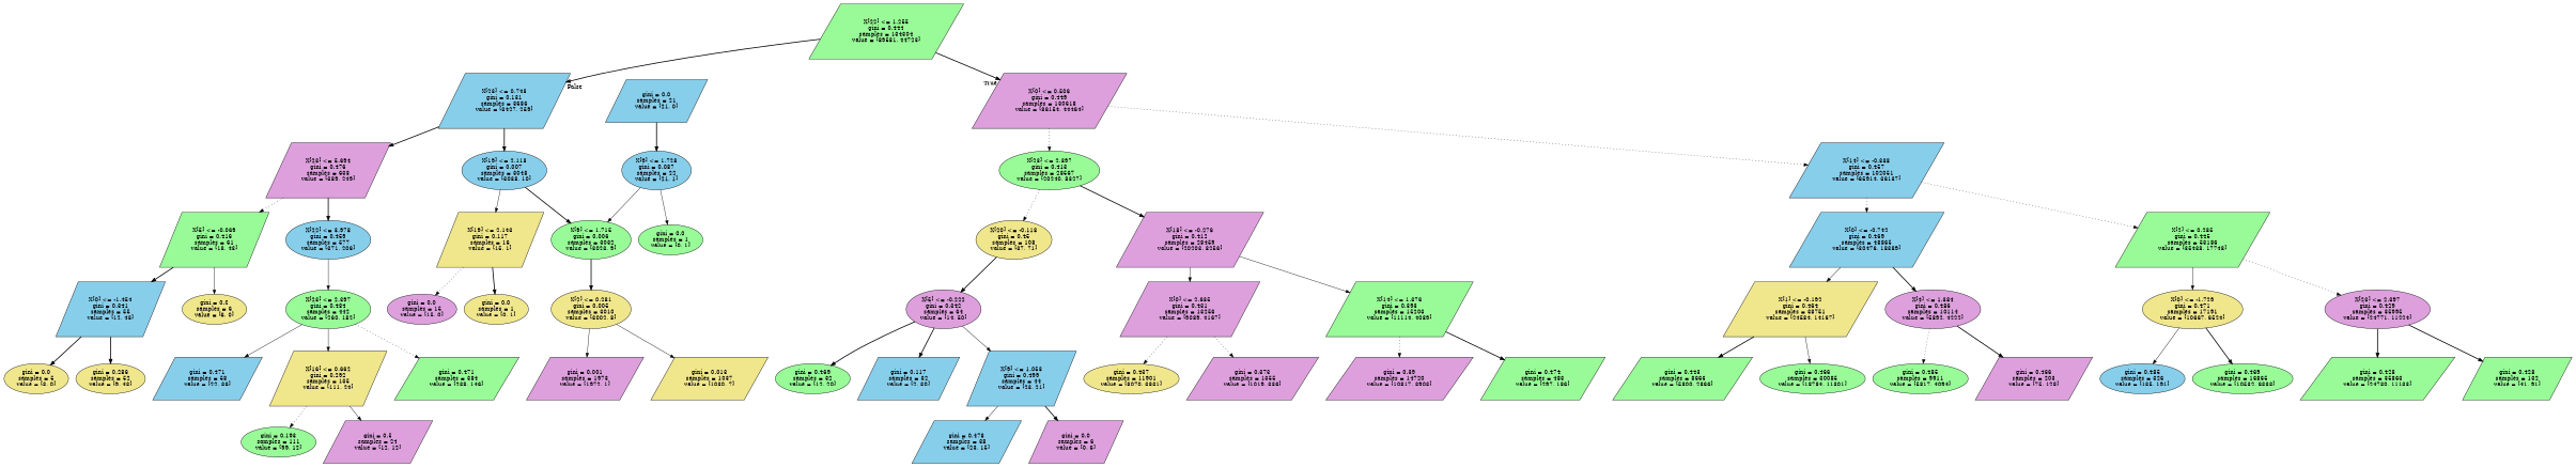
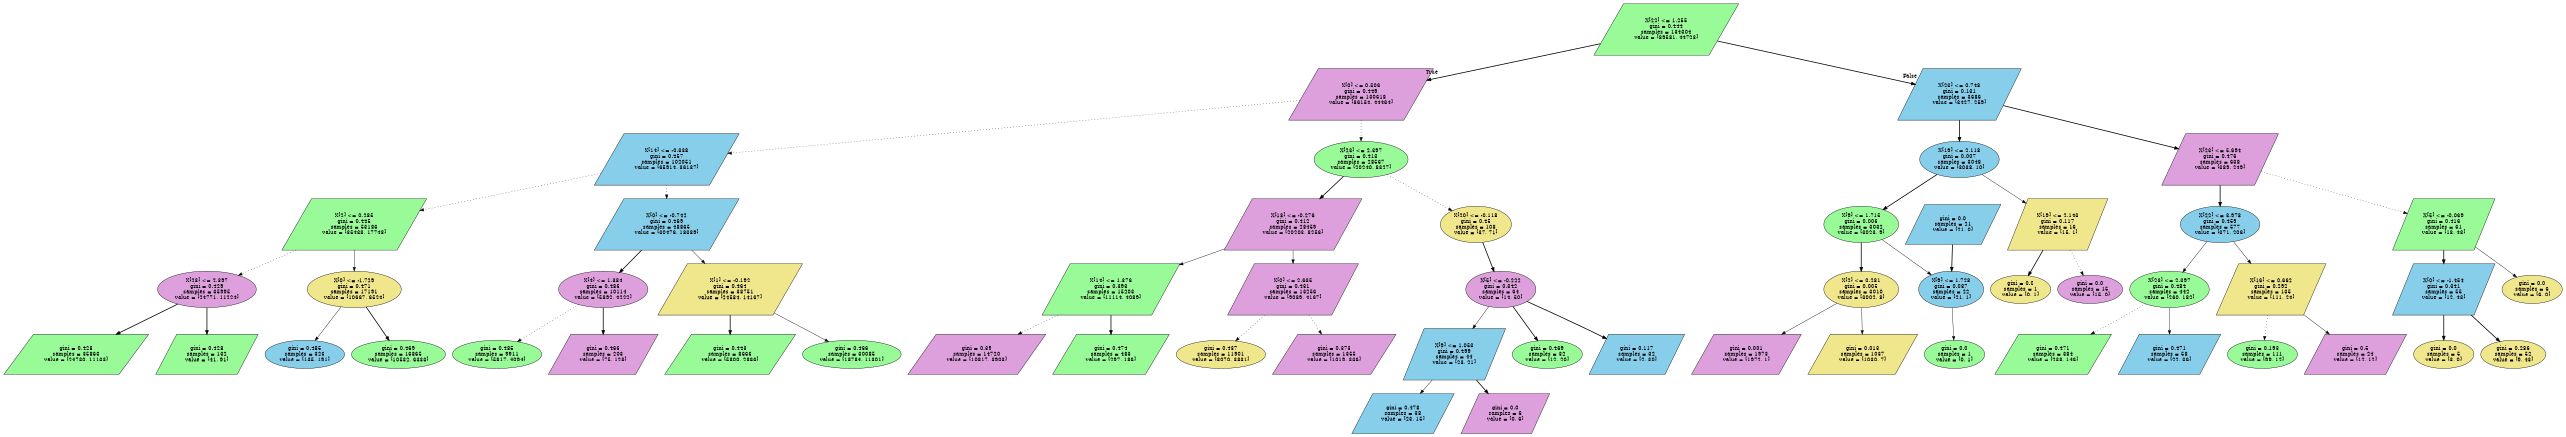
  digraph {
    node [fillcolor=palegreen shape=parallelogram style=filled]
    edge [style=bold]
    n1 [label="X[22] <= 1.255\ngini = 0.444\nsamples = 134304\nvalue = [89581, 44723]"]
    n2 [fillcolor=plum label="X[0] <= 0.506\ngini = 0.449\nsamples = 130618\nvalue = [86154, 44464]"]
    n3 [fillcolor=skyblue label="X[23] <= 0.748\ngini = 0.131\nsamples = 3686\nvalue = [3427, 259]"]
    n4 [fillcolor=skyblue label="X[14] <= -0.338\ngini = 0.457\nsamples = 102051\nvalue = [65914, 36137]"]
    n5 [label="X[23] <= 2.397\ngini = 0.413\nsamples = 28567\nvalue = [20240, 8327]" shape=ellipse]
    n6 [fillcolor=skyblue label="X[19] <= 2.118\ngini = 0.007\nsamples = 3048\nvalue = [3038, 10]" shape=ellipse]
    n7 [fillcolor=plum label="X[23] <= 5.694\ngini = 0.476\nsamples = 638\nvalue = [389, 249]"]
    n8 [label="X[2] <= 0.285\ngini = 0.445\nsamples = 53186\nvalue = [35438, 17748]"]
    n9 [fillcolor=skyblue label="X[0] <= -0.742\ngini = 0.469\nsamples = 48865\nvalue = [30476, 18389]"]
    n10 [fillcolor=plum label="X[18] <= -0.276\ngini = 0.412\nsamples = 28459\nvalue = [20203, 8256]"]
    n11 [fillcolor=khaki label="X[20] <= -0.118\ngini = 0.45\nsamples = 108\nvalue = [37, 71]" shape=ellipse]
    n12 [fillcolor=plum label="X[23] <= 2.397\ngini = 0.429\nsamples = 35995\nvalue = [24771, 11224]" shape=ellipse]
    n13 [fillcolor=khaki label="X[0] <= -1.729\ngini = 0.471\nsamples = 17191\nvalue = [10667, 6524]" shape=ellipse]
    n14 [fillcolor=plum label="X[4] <= 1.384\ngini = 0.486\nsamples = 10114\nvalue = [5892, 4222]" shape=ellipse]
    n15 [fillcolor=khaki label="X[1] <= -0.192\ngini = 0.464\nsamples = 38751\nvalue = [24584, 14167]"]
    n16 [label="gini = 0.428\nsamples = 35863\nvalue = [24730, 11133]"]
    n17 [label="gini = 0.428\nsamples = 132\nvalue = [41, 91]"]
    n18 [fillcolor=skyblue label="gini = 0.485\nsamples = 326\nvalue = [135, 191]" shape=ellipse]
    n19 [label="gini = 0.469\nsamples = 16865\nvalue = [10532, 6333]" shape=ellipse]
    n20 [label="gini = 0.485\nsamples = 9911\nvalue = [5817, 4094]" shape=ellipse]
    n21 [fillcolor=plum label="gini = 0.466\nsamples = 203\nvalue = [75, 128]"]
    n22 [label="gini = 0.443\nsamples = 8666\nvalue = [5800, 2866]"]
    n23 [label="gini = 0.466\nsamples = 30085\nvalue = [18784, 11301]" shape=ellipse]
    n24 [label="X[14] <= 1.376\ngini = 0.393\nsamples = 15203\nvalue = [11114, 4089]"]
    n25 [fillcolor=plum label="X[0] <= 2.635\ngini = 0.431\nsamples = 13256\nvalue = [9089, 4167]"]
    n26 [fillcolor=plum label="X[5] <= -0.222\ngini = 0.342\nsamples = 64\nvalue = [14, 50]" shape=ellipse]
    n27 [fillcolor=plum label="gini = 0.39\nsamples = 14720\nvalue = [10817, 3903]"]
    n28 [label="gini = 0.474\nsamples = 483\nvalue = [297, 186]"]
    n29 [fillcolor=khaki label="gini = 0.437\nsamples = 11901\nvalue = [8070, 3831]" shape=ellipse]
    n30 [fillcolor=plum label="gini = 0.373\nsamples = 1355\nvalue = [1019, 336]"]
    n31 [fillcolor=skyblue label="X[9] <= 1.053\ngini = 0.499\nsamples = 44\nvalue = [23, 21]"]
    n32 [label="gini = 0.469\nsamples = 32\nvalue = [12, 20]" shape=ellipse]
    n33 [fillcolor=skyblue label="gini = 0.117\nsamples = 32\nvalue = [2, 30]"]
    n34 [fillcolor=skyblue label="gini = 0.478\nsamples = 38\nvalue = [23, 15]"]
    n35 [fillcolor=plum label="gini = 0.0\nsamples = 6\nvalue = [0, 6]"]
    n36 [label="X[9] <= 1.715\ngini = 0.006\nsamples = 3032\nvalue = [3023, 9]" shape=ellipse]
    n37 [fillcolor=khaki label="X[19] <= 2.143\ngini = 0.117\nsamples = 16\nvalue = [15, 1]"]
    n38 [fillcolor=skyblue label="X[22] <= 3.978\ngini = 0.459\nsamples = 577\nvalue = [371, 206]" shape=ellipse]
    n39 [label="X[5] <= -0.069\ngini = 0.416\nsamples = 61\nvalue = [18, 43]"]
    n40 [fillcolor=khaki label="X[2] <= 0.281\ngini = 0.005\nsamples = 3010\nvalue = [3002, 8]" shape=ellipse]
    n41 [fillcolor=skyblue label="X[9] <= 1.728\ngini = 0.087\nsamples = 22\nvalue = [21, 1]" shape=ellipse]
    n42 [fillcolor=khaki label="gini = 0.0\nsamples = 1\nvalue = [0, 1]" shape=ellipse]
    n43 [fillcolor=plum label="gini = 0.0\nsamples = 15\nvalue = [15, 0]" shape=ellipse]
    n44 [fillcolor=plum label="gini = 0.001\nsamples = 1973\nvalue = [1972, 1]"]
    n45 [fillcolor=khaki label="gini = 0.013\nsamples = 1037\nvalue = [1030, 7]"]
    n46 [label="gini = 0.0\nsamples = 1\nvalue = [0, 1]" shape=ellipse]
    n47 [fillcolor=skyblue label="gini = 0.0\nsamples = 21\nvalue = [21, 0]"]
    n48 [label="X[23] <= 2.397\ngini = 0.484\nsamples = 442\nvalue = [260, 182]" shape=ellipse]
    n49 [fillcolor=khaki label="X[16] <= 0.662\ngini = 0.292\nsamples = 135\nvalue = [111, 24]"]
    n50 [fillcolor=skyblue label="X[0] <= -1.454\ngini = 0.341\nsamples = 55\nvalue = [12, 43]"]
    n51 [fillcolor=khaki label="gini = 0.0\nsamples = 6\nvalue = [6, 0]" shape=ellipse]
    n52 [label="gini = 0.471\nsamples = 384\nvalue = [238, 146]"]
    n53 [fillcolor=skyblue label="gini = 0.471\nsamples = 58\nvalue = [22, 36]"]
    n54 [label="gini = 0.193\nsamples = 111\nvalue = [99, 12]" shape=ellipse]
    n55 [fillcolor=plum label="gini = 0.5\nsamples = 24\nvalue = [12, 12]"]
    n56 [fillcolor=khaki label="gini = 0.0\nsamples = 5\nvalue = [3, 0]" shape=ellipse]
    n57 [fillcolor=khaki label="gini = 0.286\nsamples = 52\nvalue = [9, 43]" shape=ellipse]
    n1 -> n2 [headlabel=True labelangle=45 labeldistance=2.5]
    n1 -> n3 [headlabel=False labelangle=-45 labeldistance=2.5]
    n2 -> n4 [style=dotted]
    n2 -> n5 [style=dotted]
    n3 -> n6
    n3 -> n7
    n4 -> n8 [style=dotted]
    n4 -> n9 [style=dotted]
    n5 -> n10
    n5 -> n11 [style=dotted]
    n6 -> n36
    n6 -> n37 [style=solid]
    n7 -> n38
    n7 -> n39 [style=dotted]
    n8 -> n12 [style=dotted]
    n8 -> n13 [style=solid]
    n9 -> n14
    n9 -> n15 [style=solid]
    n10 -> n24 [style=solid]
    n10 -> n25 [style=solid]
    n11 -> n26
    n12 -> n16
    n12 -> n17
    n13 -> n18 [style=solid]
    n13 -> n19
    n14 -> n20 [style=dotted]
    n14 -> n21
    n15 -> n22
    n15 -> n23 [style=solid]
    n24 -> n27 [style=dotted]
    n24 -> n28
    n25 -> n29 [style=dotted]
    n25 -> n30 [style=dotted]
    n26 -> n31 [style=solid]
    n26 -> n32
    n26 -> n33
    n31 -> n34 [style=solid]
    n31 -> n35
    n36 -> n40
-   n41 -> n36 [style=solid]
+   n36 -> n41 [style=solid]
    n37 -> n42
    n37 -> n43 [style=dotted]
    n38 -> n48 [style=solid]
-   n48 -> n49 [style=solid]
+   n38 -> n49 [style=solid]
    n39 -> n50
    n39 -> n51 [style=solid]
    n40 -> n44 [style=solid]
    n40 -> n45 [style=solid]
    n41 -> n46 [style=solid]
    n47 -> n41
    n48 -> n52 [style=dotted]
    n48 -> n53 [style=solid]
    n49 -> n54 [style=dotted]
    n49 -> n55 [style=solid]
    n50 -> n56
    n50 -> n57
  }
